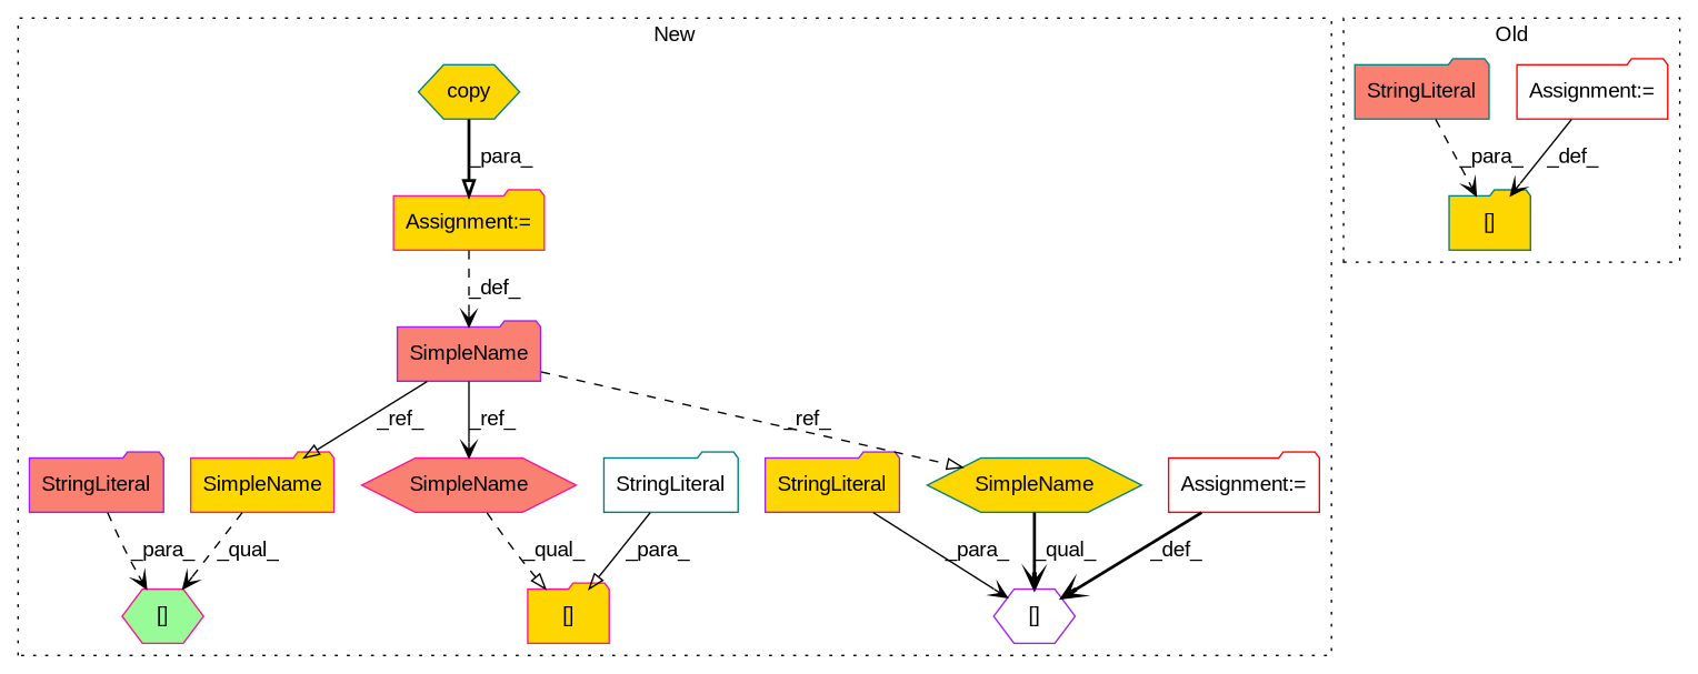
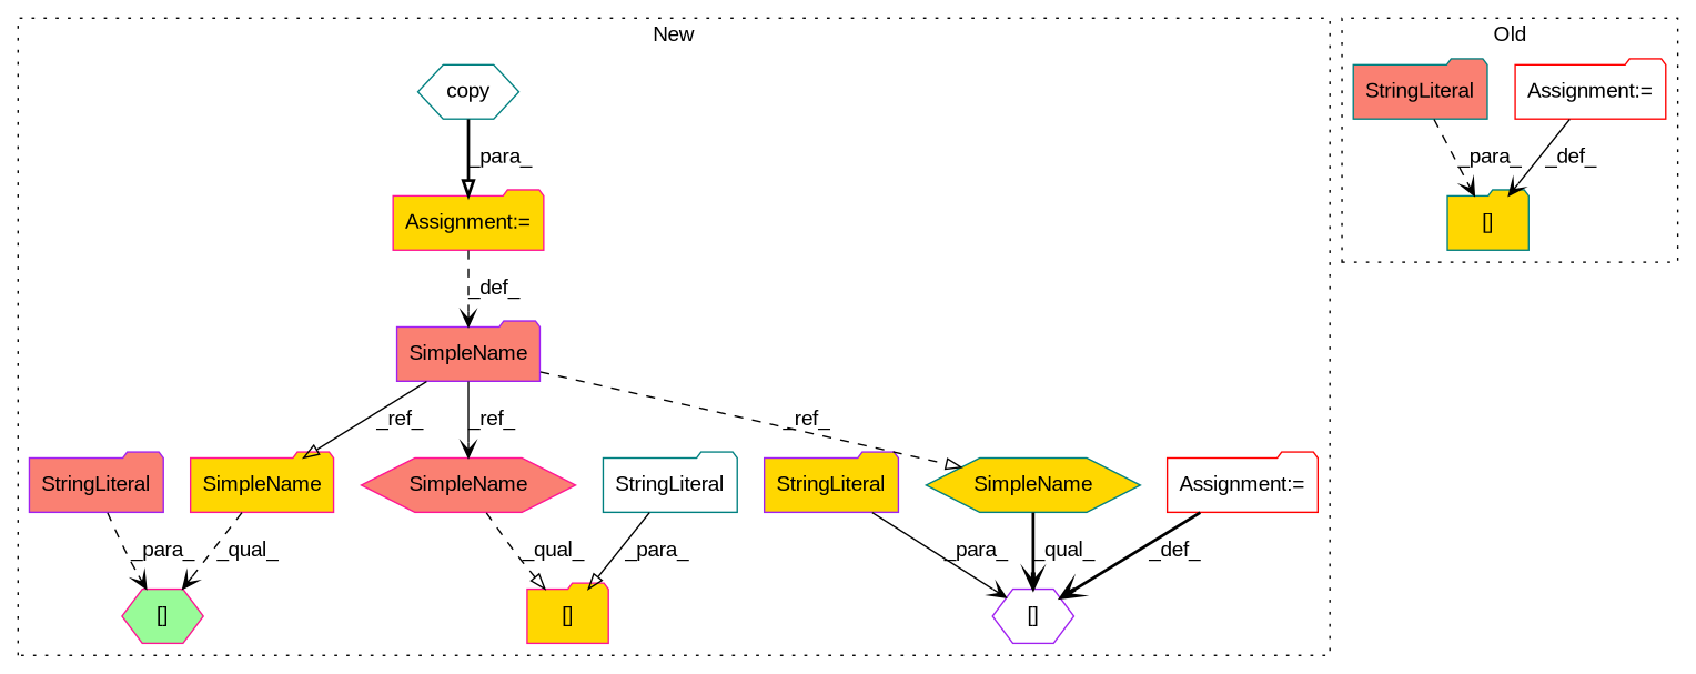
  digraph {
    fontname="Liberation Sans"
    node [a=2 l=11 shape=folder style=filled fillcolor=gold color=teal fontname="Liberation Sans"]
    edge [style=dashed arrowhead=vee fontname="Liberation Sans"]
-   n1 [a=32 l=6 label=copy s=3210 shape=hexagon]
+   n1 [a=32 l=6 label=copy s=3210 shape=hexagon fillcolor=white]
    n2 [a=7 l=1 label="Assignment:=" s=3199 color=deeppink]
    n3 [l="12,1" label="[]" s="3500,3523" shape=hexagon fillcolor=white color=purple]
    n4 [a=45 label=StringLiteral s=3512 color=purple]
    n5 [a=7 l=1 label="Assignment:=" s=3079 fillcolor=white color=red]
    n6 [l="12,1" label="[]" s="3257,3277" shape=hexagon fillcolor=palegreen color=deeppink]
    n7 [a=42 label=SimpleName s=3188 fillcolor=salmon color=purple]
    n8 [l="12,1" label="[]" s="3313,3337" color=deeppink]
    n9 [a=45 l=8 label=StringLiteral s=3269 fillcolor=salmon color=purple]
    n10 [a=45 l=12 label=StringLiteral s=3325 fillcolor=white]
    n11 [a=42 label=SimpleName s=3257 color=deeppink]
    n12 [a=42 label=SimpleName s=3313 shape=hexagon fillcolor=salmon color=deeppink]
    n13 [a=42 label=SimpleName s=3500 shape=hexagon]
    n14 [l="7,1" label="[]" s="3376,3388"]
    n15 [a=7 l=12 label="Assignment:=" s=2972 fillcolor=white color=red]
    n16 [a=45 l=5 label=StringLiteral s=3383 fillcolor=salmon]
    subgraph cluster_1 {
      label=New
      style=dotted
      n1
      n2
      n3
      n4
      n5
      n6
      n7
      n8
      n9
      n10
      n11
      n12
      n13
    }
    subgraph cluster_2 {
      label=Old
      style=dotted
      n14
      n15
      n16
    }
    n1 -> n2 [label=_para_ style=bold arrowhead=onormal]
    n2 -> n7 [label=_def_]
    n4 -> n3 [label=_para_ style=solid]
    n5 -> n3 [label=_def_ style=bold]
    n7 -> n11 [label=_ref_ style=solid arrowhead=onormal]
    n7 -> n12 [label=_ref_ style=solid]
    n7 -> n13 [label=_ref_ arrowhead=onormal]
    n9 -> n6 [label=_para_]
    n10 -> n8 [label=_para_ style=solid arrowhead=onormal]
    n11 -> n6 [label=_qual_]
    n12 -> n8 [label=_qual_ arrowhead=onormal]
    n13 -> n3 [label=_qual_ style=bold]
    n15 -> n14 [label=_def_ style=solid]
    n16 -> n14 [label=_para_]
  }
